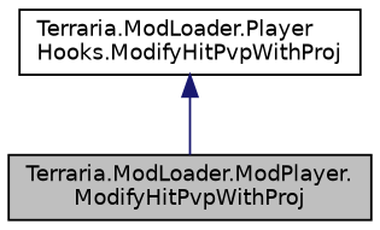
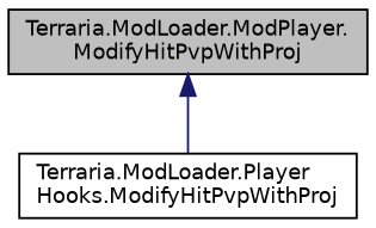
  digraph {
    rankdir=TB
    node [color=black fontname=Helvetica fontsize=10 shape=record style=filled]
    n1 [fillcolor=grey75 fontcolor=black height=0.2 label="Terraria.ModLoader.ModPlayer.\lModifyHitPvpWithProj" width=0.4]
    n2 [fillcolor=white height=0.2 label="Terraria.ModLoader.Player\lHooks.ModifyHitPvpWithProj" width=0.4]
-   n2 -> n1 [color=midnightblue dir=back fontname=Helvetica fontsize=10 labelfontname=Helvetica labelfontsize=10 style=solid]
+   n1 -> n2 [color=midnightblue dir=back fontname=Helvetica fontsize=10 labelfontname=Helvetica labelfontsize=10 style=solid]
  }
